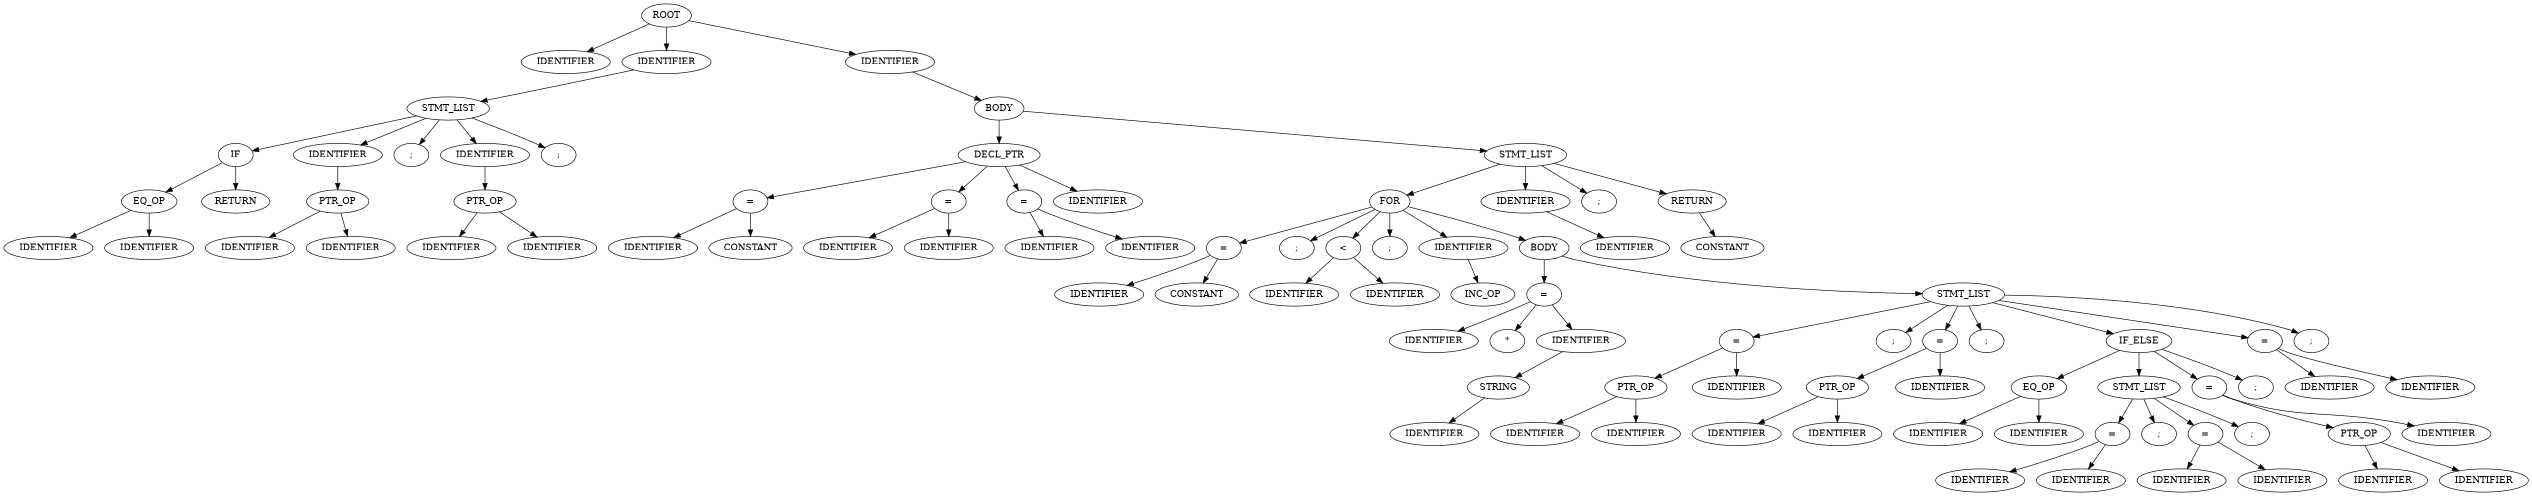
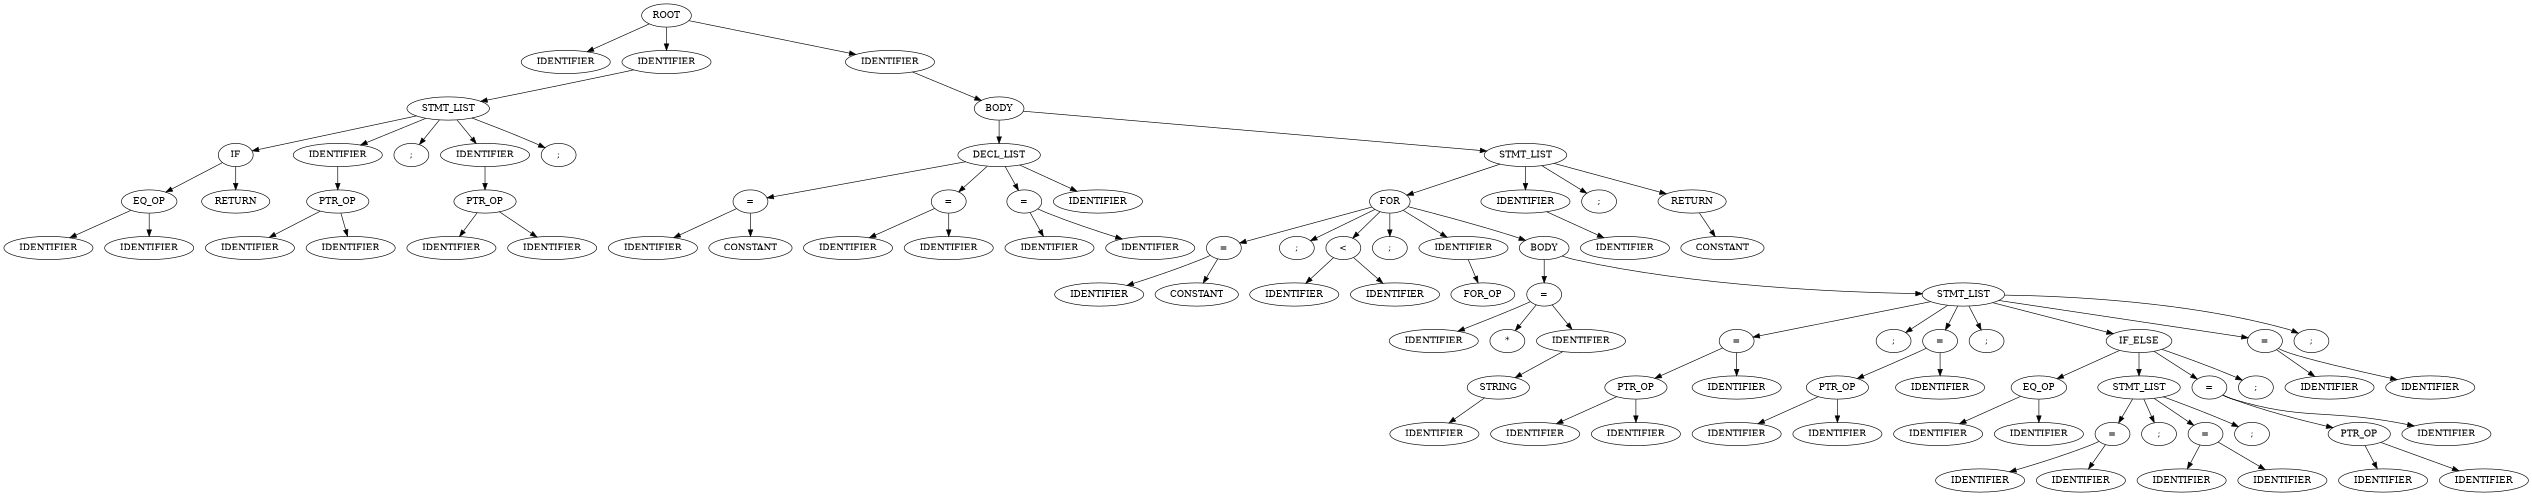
  strict digraph {
    n1 [label=ROOT]
    n2 [label=IDENTIFIER]
    n3 [label=IDENTIFIER]
    n4 [label=IDENTIFIER]
    n5 [label=STMT_LIST]
    n6 [label=BODY]
    n7 [label=IF]
    n8 [label=IDENTIFIER]
    n9 [label=";"]
    n10 [label=IDENTIFIER]
    n11 [label=";"]
    n12 [label=EQ_OP]
    n13 [label=RETURN]
    n14 [label=PTR_OP]
    n15 [label=PTR_OP]
    n16 [label=IDENTIFIER]
    n17 [label=IDENTIFIER]
    n18 [label=IDENTIFIER]
    n19 [label=IDENTIFIER]
    n20 [label=IDENTIFIER]
    n21 [label=IDENTIFIER]
-   n22 [label=DECL_PTR]
+   n22 [label=DECL_LIST]
    n23 [label=STMT_LIST]
    n24 [label="="]
    n25 [label="="]
    n26 [label="="]
    n27 [label=IDENTIFIER]
    n28 [label=FOR]
    n29 [label=IDENTIFIER]
    n30 [label=";"]
    n31 [label=RETURN]
    n32 [label=IDENTIFIER]
    n33 [label=CONSTANT]
    n34 [label=IDENTIFIER]
    n35 [label=IDENTIFIER]
    n36 [label=IDENTIFIER]
    n37 [label=IDENTIFIER]
    n38 [label="="]
    n39 [label=";"]
    n40 [label="<"]
    n41 [label=";"]
    n42 [label=IDENTIFIER]
    n43 [label=BODY]
    n44 [label=IDENTIFIER]
    n45 [label=CONSTANT]
    n46 [label=IDENTIFIER]
    n47 [label=CONSTANT]
    n48 [label=IDENTIFIER]
    n49 [label=IDENTIFIER]
-   n50 [label=INC_OP]
+   n50 [label=FOR_OP]
    n51 [label="="]
    n52 [label=STMT_LIST]
    n53 [label=IDENTIFIER]
    n54 [label="*"]
    n55 [label=IDENTIFIER]
    n56 [label="="]
    n57 [label=";"]
    n58 [label="="]
    n59 [label=";"]
    n60 [label=IF_ELSE]
    n61 [label="="]
    n62 [label=";"]
    n63 [label=STRING]
    n64 [label=IDENTIFIER]
    n65 [label=PTR_OP]
    n66 [label=IDENTIFIER]
    n67 [label=PTR_OP]
    n68 [label=IDENTIFIER]
    n69 [label=EQ_OP]
    n70 [label=STMT_LIST]
    n71 [label="="]
    n72 [label=";"]
    n73 [label=IDENTIFIER]
    n74 [label=IDENTIFIER]
    n75 [label=IDENTIFIER]
    n76 [label=IDENTIFIER]
    n77 [label=IDENTIFIER]
    n78 [label=IDENTIFIER]
    n79 [label=IDENTIFIER]
    n80 [label=IDENTIFIER]
    n81 [label="="]
    n82 [label=";"]
    n83 [label="="]
    n84 [label=";"]
    n85 [label=PTR_OP]
    n86 [label=IDENTIFIER]
    n87 [label=IDENTIFIER]
    n88 [label=IDENTIFIER]
    n89 [label=IDENTIFIER]
    n90 [label=IDENTIFIER]
    n91 [label=IDENTIFIER]
    n92 [label=IDENTIFIER]
    n1 -> n2
    n1 -> n3
    n1 -> n4
    n3 -> n5
    n4 -> n6
    n5 -> n7
    n5 -> n8
    n5 -> n9
    n5 -> n10
    n5 -> n11
    n6 -> n22
    n6 -> n23
    n7 -> n12
    n7 -> n13
    n8 -> n14
    n10 -> n15
    n12 -> n16
    n12 -> n17
    n14 -> n18
    n14 -> n19
    n15 -> n20
    n15 -> n21
    n22 -> n24
    n22 -> n25
    n22 -> n26
    n22 -> n27
    n23 -> n28
    n23 -> n29
    n23 -> n30
    n23 -> n31
    n24 -> n32
    n24 -> n33
    n25 -> n34
    n25 -> n35
    n26 -> n36
    n26 -> n37
    n28 -> n38
    n28 -> n39
    n28 -> n40
    n28 -> n41
    n28 -> n42
    n28 -> n43
    n29 -> n44
    n31 -> n45
    n38 -> n46
    n38 -> n47
    n40 -> n48
    n40 -> n49
    n42 -> n50
    n43 -> n51
    n43 -> n52
    n51 -> n53
    n51 -> n54
    n51 -> n55
    n52 -> n56
    n52 -> n57
    n52 -> n58
    n52 -> n59
    n52 -> n60
    n52 -> n61
    n52 -> n62
    n55 -> n63
    n56 -> n65
    n56 -> n66
    n58 -> n67
    n58 -> n68
    n60 -> n69
    n60 -> n70
    n60 -> n71
    n60 -> n72
    n61 -> n73
    n61 -> n74
    n63 -> n64
    n65 -> n75
    n65 -> n76
    n67 -> n77
    n67 -> n78
    n69 -> n79
    n69 -> n80
    n70 -> n81
    n70 -> n82
    n70 -> n83
    n70 -> n84
    n71 -> n85
    n71 -> n86
    n81 -> n87
    n81 -> n88
    n83 -> n89
    n83 -> n90
    n85 -> n91
    n85 -> n92
  }
